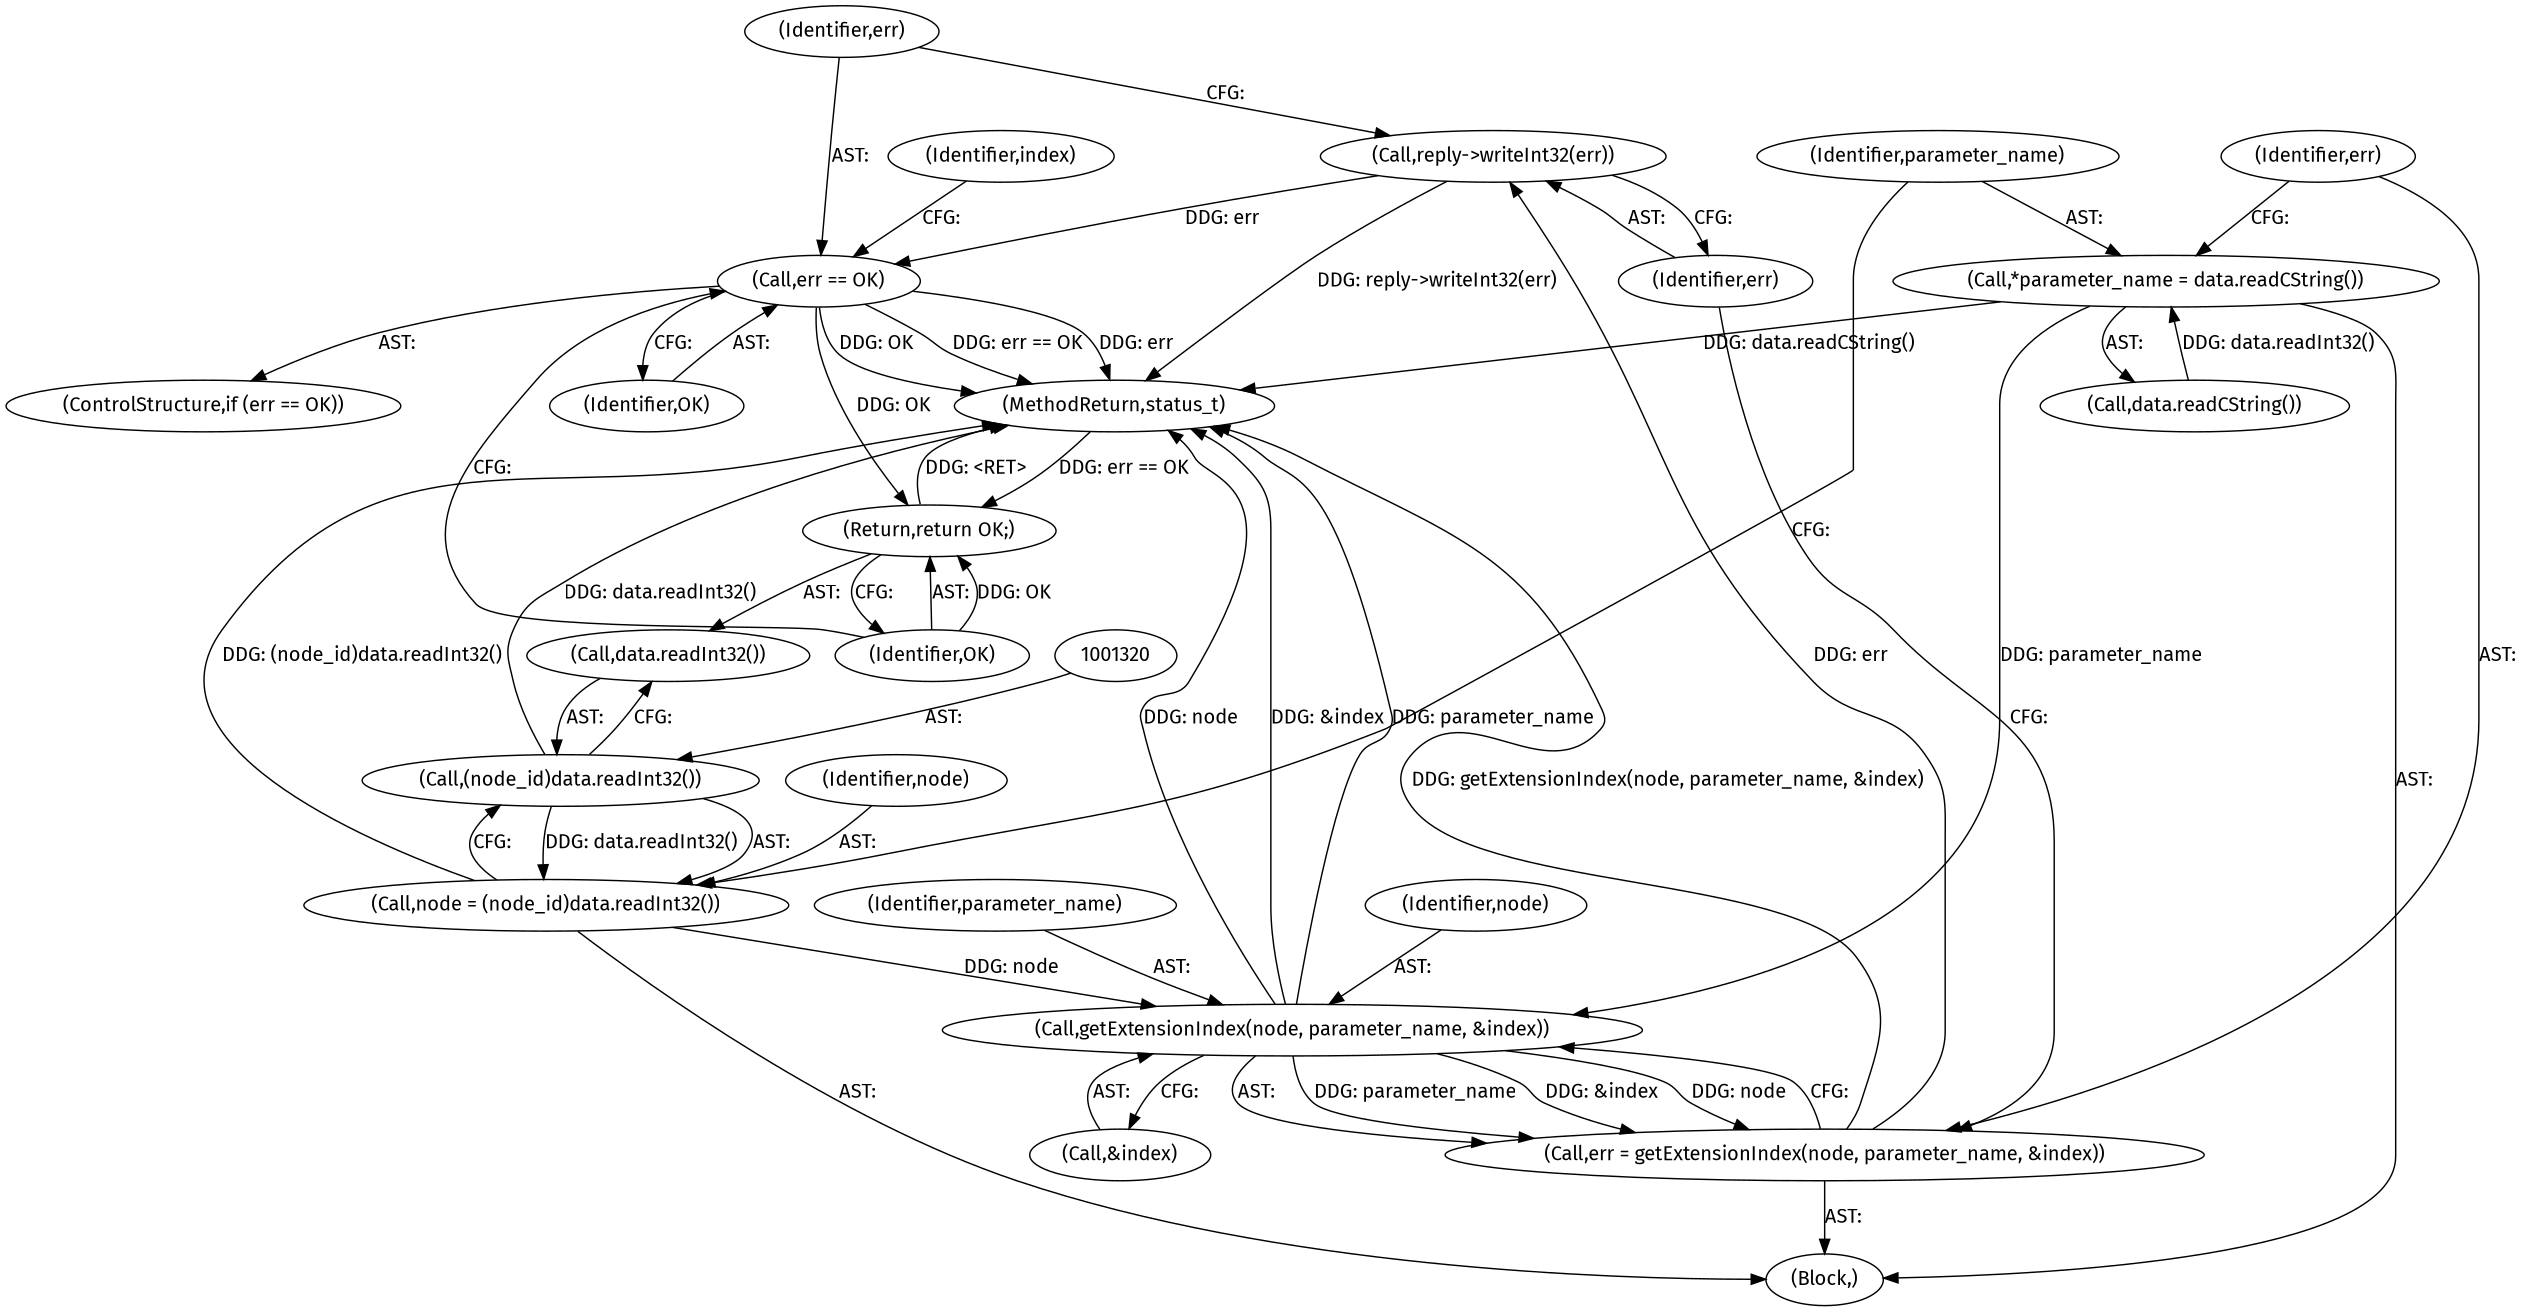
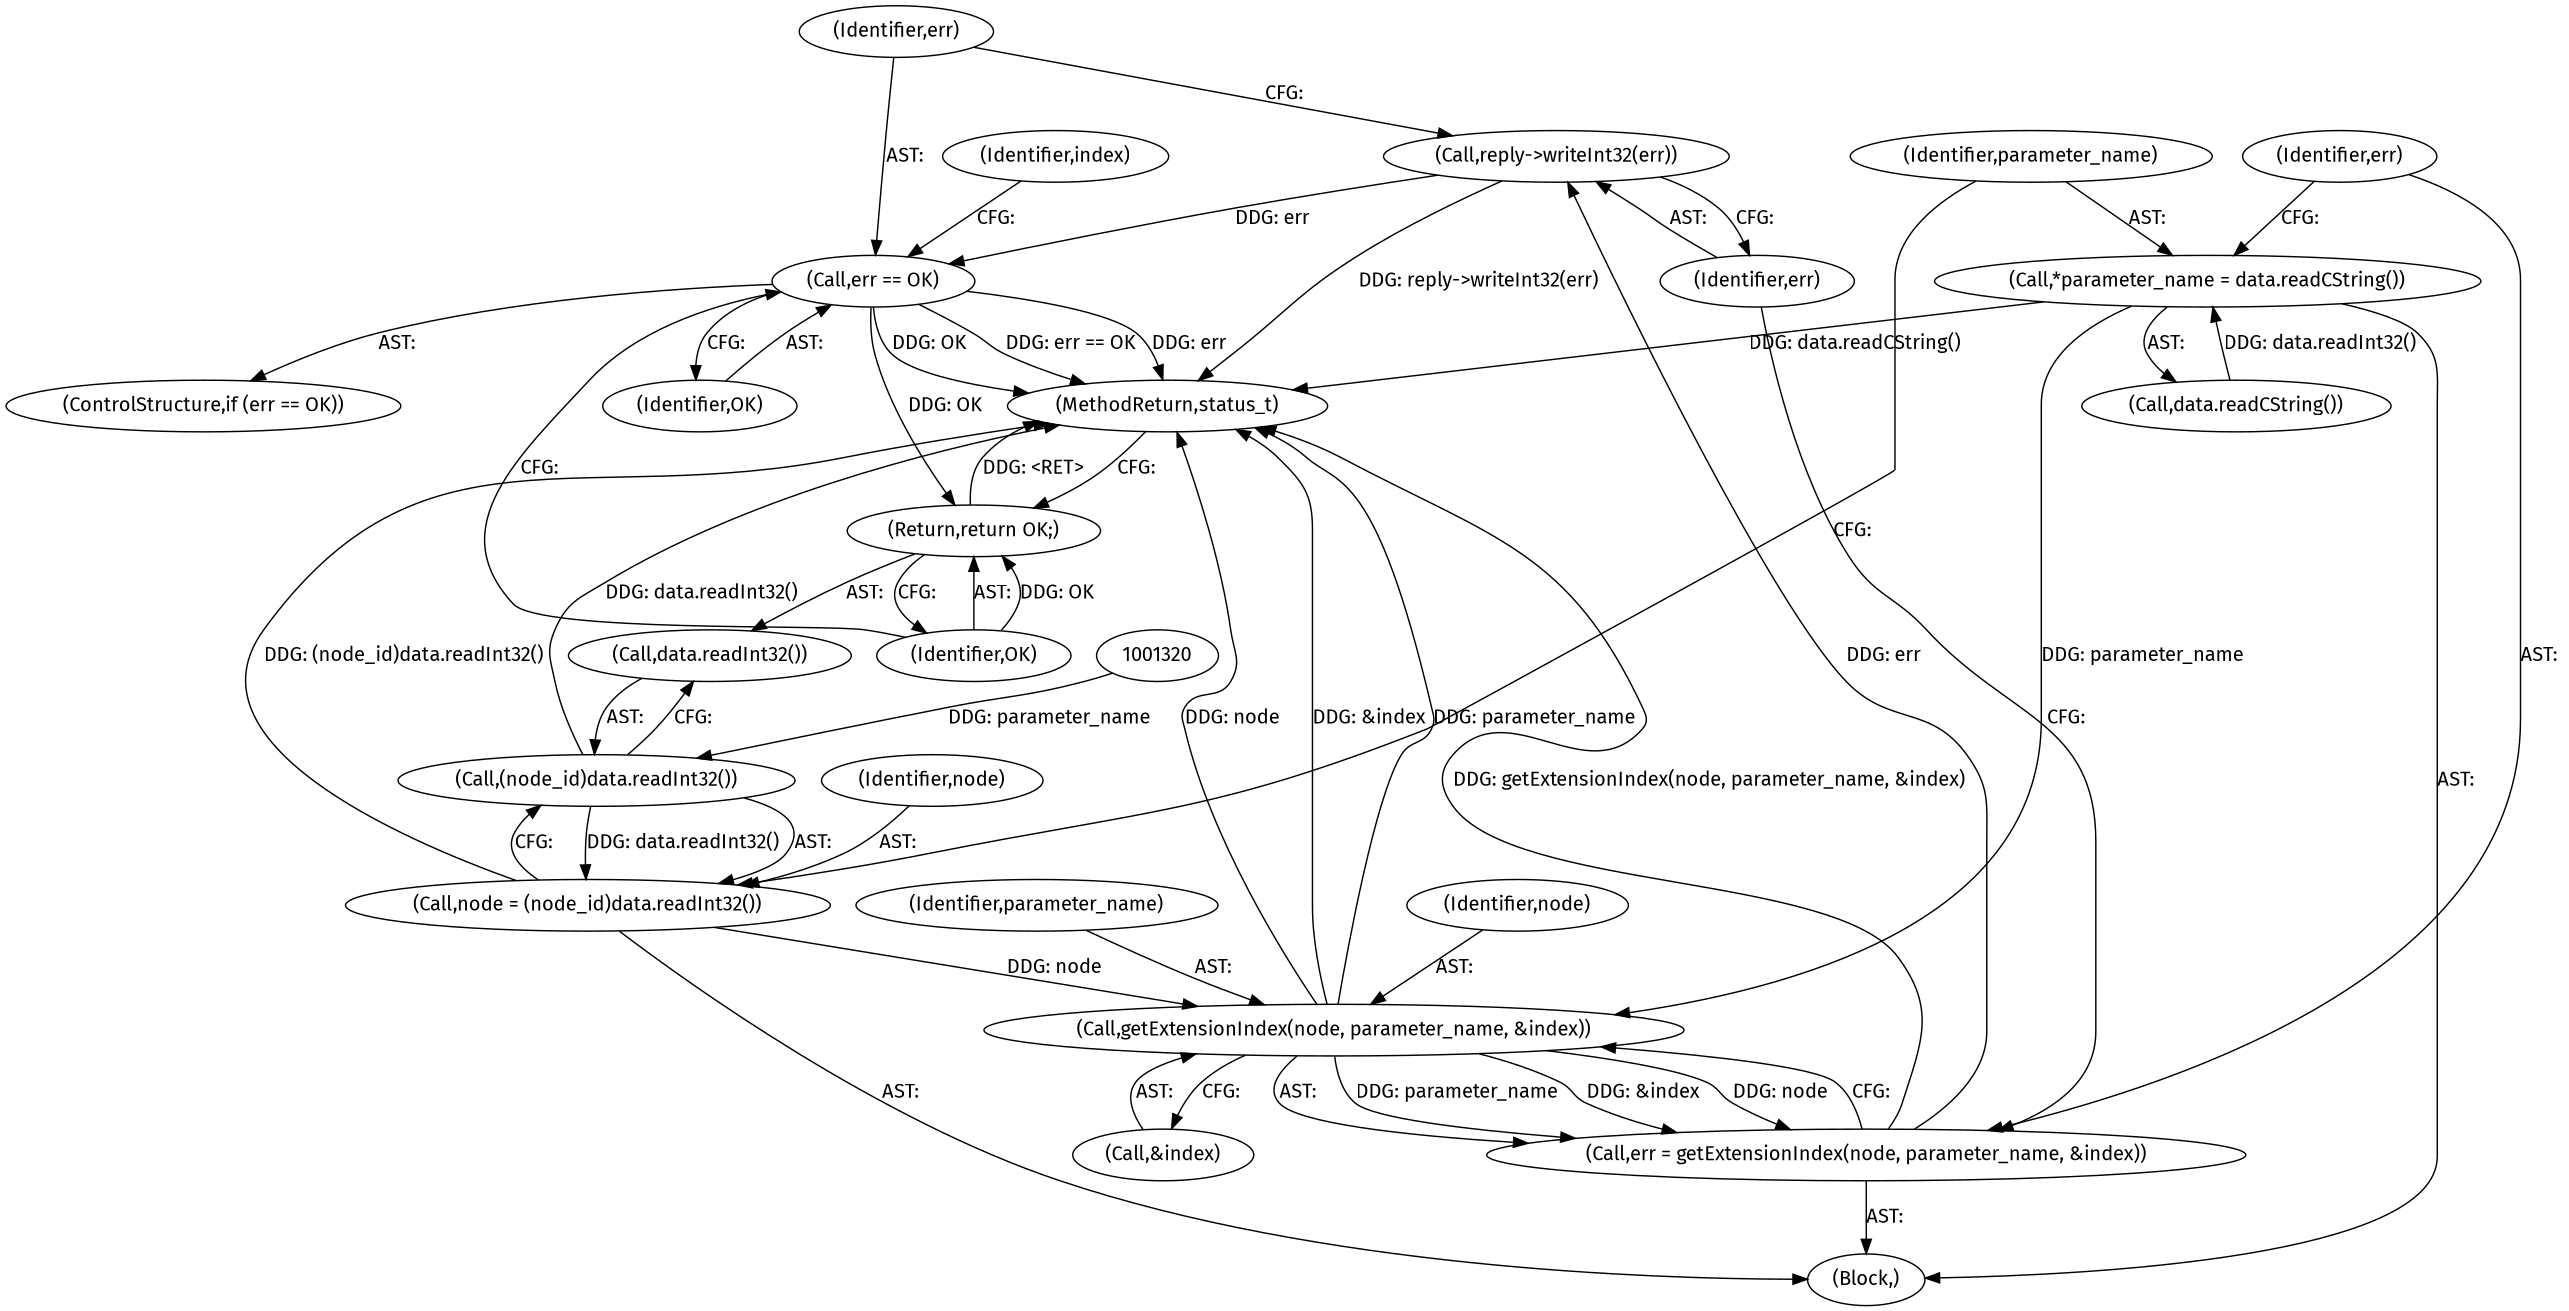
  digraph {
    fontname="Fira Sans"
    node [fontname="Fira Sans"]
    edge [fontname="Fira Sans"]
    n1 [label="(Call,reply->writeInt32(err))"]
    n2 [label="(Call,err == OK)"]
    n3 [label="(Identifier,err)"]
    n4 [label="(MethodReturn,status_t)"]
    n5 [label="(Return,return OK;)"]
    n6 [label="(Identifier,OK)"]
    n7 [label="(ControlStructure,if (err == OK))"]
    n8 [label="(Block,)"]
    n9 [label="(Call,err = getExtensionIndex(node, parameter_name, &index))"]
    n10 [label="(Call,getExtensionIndex(node, parameter_name, &index))"]
    n11 [label="(Call,&index)"]
    n12 [label="(Call,node = (node_id)data.readInt32())"]
    n13 [label="(Call,(node_id)data.readInt32())"]
    n14 [label="(Call,data.readInt32())"]
    n15 [label="(Call,*parameter_name = data.readCString())"]
    n16 [label="(Call,data.readCString())"]
    n17 [label="(Identifier,OK)"]
    n18 [label="(Identifier,node)"]
    n19 [label="(Identifier,parameter_name)"]
    n20 [label="(Identifier,err)"]
    n21 [label="(Identifier,err)"]
    n22 [label="(Identifier,parameter_name)"]
    n23 [label="(Identifier,node)"]
    n24 [label="(Identifier,index)"]
    1001320
    n1 -> n2 [label="DDG: err"]
    n1 -> n3 [label="CFG: "]
    n1 -> n4 [label="DDG: reply->writeInt32(err)"]
    n2 -> n4 [label="DDG: err == OK"]
    n2 -> n4 [label="DDG: err"]
    n2 -> n4 [label="DDG: OK"]
    n2 -> n5 [label="DDG: OK"]
    n2 -> n6 [label="CFG: "]
    n2 -> n7 [label="AST: "]
    n3 -> n1 [label="AST: "]
    n3 -> n9 [label="CFG: "]
-   n4 -> n5 [label="DDG: err == OK"]
+   n4 -> n5 [label="CFG: "]
    n5 -> n4 [label="DDG: <RET>"]
    n5 -> n14 [label="AST: "]
    n5 -> n17 [label="CFG: "]
    n6 -> n2 [label="AST: "]
    n9 -> n1 [label="DDG: err"]
    n9 -> n4 [label="DDG: getExtensionIndex(node, parameter_name, &index)"]
    n9 -> n8 [label="AST: "]
    n9 -> n10 [label="CFG: "]
    n10 -> n4 [label="DDG: &index"]
    n10 -> n4 [label="DDG: parameter_name"]
    n10 -> n4 [label="DDG: node"]
    n10 -> n9 [label="AST: "]
    n10 -> n9 [label="DDG: node"]
    n10 -> n9 [label="DDG: parameter_name"]
    n10 -> n9 [label="DDG: &index"]
    n10 -> n11 [label="CFG: "]
    n11 -> n10 [label="AST: "]
    n12 -> n4 [label="DDG: (node_id)data.readInt32()"]
    n12 -> n8 [label="AST: "]
    n12 -> n10 [label="DDG: node"]
    n12 -> n13 [label="CFG: "]
    n13 -> n4 [label="DDG: data.readInt32()"]
    n13 -> n12 [label="AST: "]
    n13 -> n12 [label="DDG: data.readInt32()"]
    n13 -> n14 [label="CFG: "]
    n14 -> n13 [label="AST: "]
    n15 -> n4 [label="DDG: data.readCString()"]
    n15 -> n8 [label="AST: "]
    n15 -> n10 [label="DDG: parameter_name"]
    n15 -> n16 [label="AST: "]
    n16 -> n15 [label="DDG: data.readInt32()"]
    n17 -> n2 [label="CFG: "]
    n17 -> n5 [label="AST: "]
    n17 -> n5 [label="DDG: OK"]
    n18 -> n10 [label="AST: "]
    n19 -> n10 [label="AST: "]
    n20 -> n9 [label="AST: "]
    n20 -> n15 [label="CFG: "]
    n21 -> n1 [label="CFG: "]
    n21 -> n2 [label="AST: "]
    n22 -> n12 [label="CFG: "]
    n22 -> n15 [label="AST: "]
    n23 -> n12 [label="AST: "]
    n24 -> n2 [label="CFG: "]
-   1001320 -> n13 [label="AST: "]
+   1001320 -> n13 [label="DDG: parameter_name"]
  }
